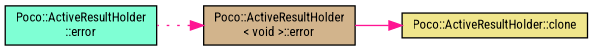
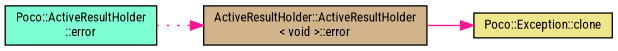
  digraph {
    fontname="Roboto Condensed"
    rankdir=RL
    node [color=black fontname="Roboto Condensed" fontsize=10 shape=record style=filled]
    edge [color=deeppink dir=back fontname="Roboto Condensed" fontsize=10 labelfontname=Helvetica labelfontsize=10]
-   n1 [fillcolor=khaki fontcolor=black height=0.2 label="Poco::ActiveResultHolder::clone" width=0.4]
-   n2 [fillcolor=tan height=0.2 label="Poco::ActiveResultHolder\l\< void \>::error" width=0.4]
+   n1 [fillcolor=khaki fontcolor=black height=0.2 label="Poco::Exception::clone" width=0.4]
+   n2 [fillcolor=tan height=0.2 label="ActiveResultHolder::ActiveResultHolder\l\< void \>::error" width=0.4]
    n3 [fillcolor=aquamarine height=0.2 label="Poco::ActiveResultHolder\l::error" width=0.4]
    n1 -> n2 [style=solid]
    n2 -> n3 [style=dotted]
  }
